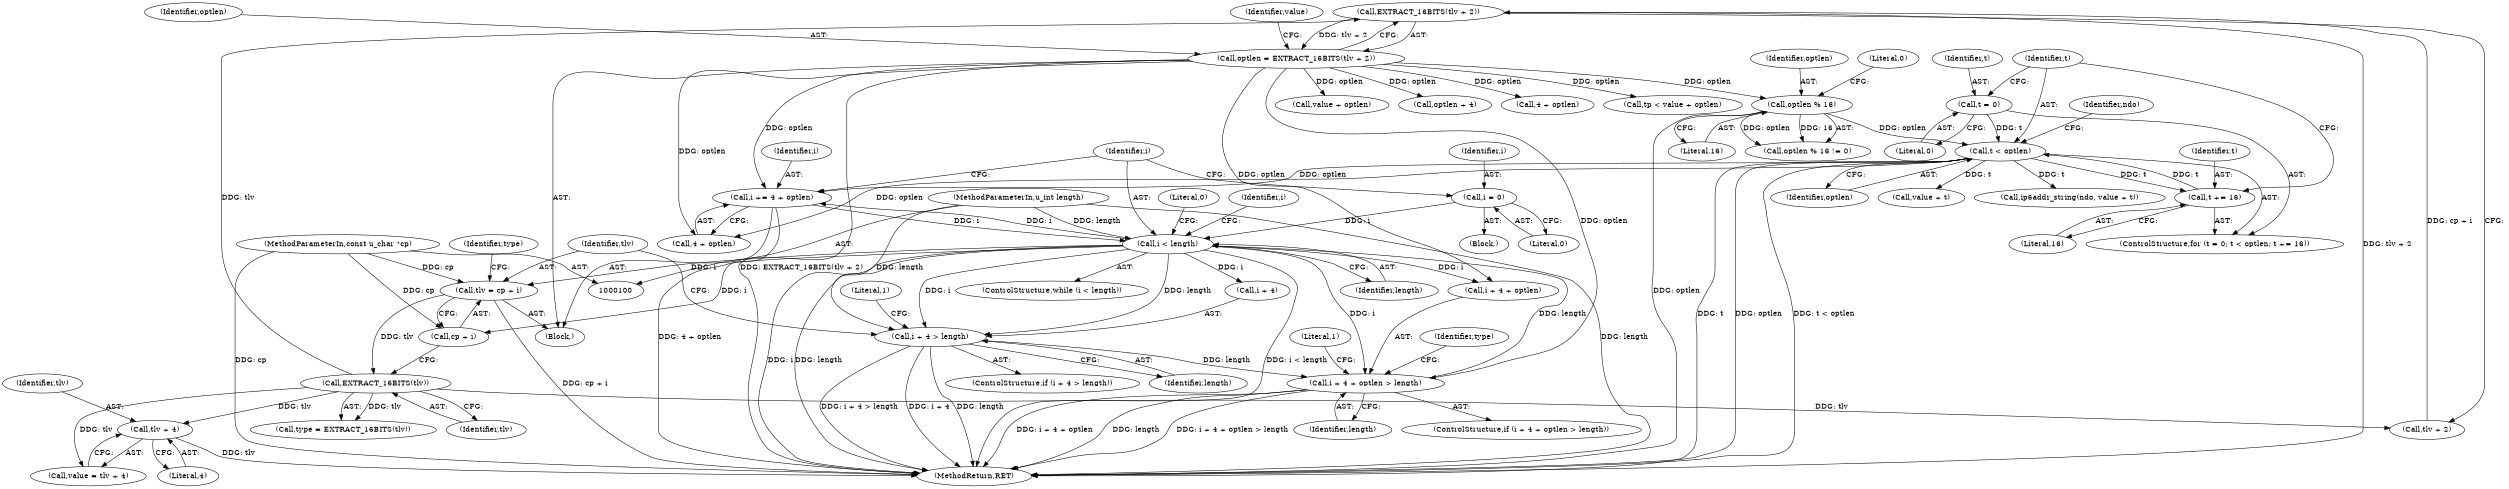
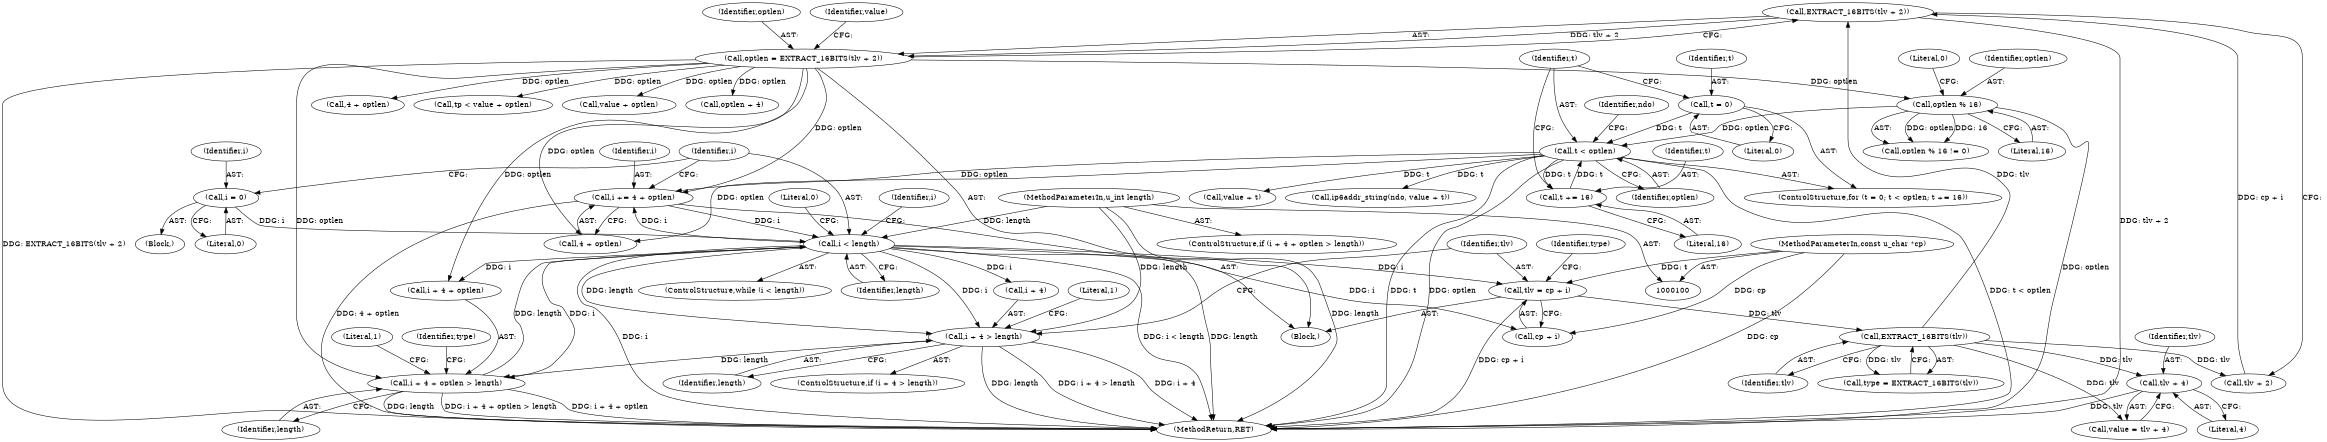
  digraph {
    n1 [label="(Call,tlv + 4)"]
    n2 [label="(Literal,4)"]
    n3 [label="(MethodReturn,RET)"]
    n4 [label="(Call,value = tlv + 4)"]
    n5 [label="(Call,EXTRACT_16BITS(tlv))"]
    n6 [label="(Call,EXTRACT_16BITS(tlv + 2))"]
    n7 [label="(Identifier,tlv)"]
    n8 [label="(Call,tlv + 2)"]
    n9 [label="(Call,type = EXTRACT_16BITS(tlv))"]
    n10 [label="(Call,optlen = EXTRACT_16BITS(tlv + 2))"]
    n11 [label="(Call,tlv = cp + i)"]
    n12 [label="(Block,)"]
    n13 [label="(Call,cp + i)"]
    n14 [label="(MethodParameterIn,const u_char *cp)"]
    1000100
    n16 [label="(Call,i < length)"]
    n17 [label="(Call,i += 4 + optlen)"]
    n18 [label="(Call,i + 4 + optlen > length)"]
    n19 [label="(Call,i + 4 > length)"]
    n20 [label="(Call,i + 4)"]
    n21 [label="(Identifier,length)"]
    n22 [label="(ControlStructure,while (i < length))"]
    n23 [label="(Call,i + 4 + optlen)"]
    n24 [label="(Call,4 + optlen)"]
    n25 [label="(Identifier,length)"]
    n26 [label="(ControlStructure,if (i + 4 + optlen > length))"]
    n27 [label="(ControlStructure,if (i + 4 > length))"]
    n28 [label="(Identifier,length)"]
    n29 [label="(Call,i = 0)"]
    n30 [label="(Literal,0)"]
    n31 [label="(Block,)"]
    n32 [label="(Call,t < optlen)"]
    n33 [label="(Call,t += 16)"]
    n34 [label="(Identifier,optlen)"]
    n35 [label="(ControlStructure,for (t = 0; t < optlen; t += 16))"]
    n36 [label="(Call,value + t)"]
    n37 [label="(Call,ip6addr_string(ndo, value + t))"]
    n38 [label="(Literal,16)"]
    n39 [label="(Call,t = 0)"]
    n40 [label="(Literal,0)"]
    n41 [label="(Call,optlen % 16)"]
    n42 [label="(Literal,16)"]
    n43 [label="(Call,optlen % 16 != 0)"]
    n44 [label="(Call,value + optlen)"]
    n45 [label="(Call,optlen + 4)"]
    n46 [label="(Call,4 + optlen)"]
    n47 [label="(Call,tp < value + optlen)"]
    n48 [label="(MethodParameterIn,u_int length)"]
    n49 [label="(Identifier,optlen)"]
    n50 [label="(Identifier,t)"]
    n51 [label="(Literal,1)"]
    n52 [label="(Identifier,t)"]
    n53 [label="(Identifier,tlv)"]
    n54 [label="(Identifier,i)"]
    n55 [label="(Literal,0)"]
    n56 [label="(Identifier,i)"]
    n57 [label="(Identifier,i)"]
    n58 [label="(Identifier,type)"]
    n59 [label="(Identifier,tlv)"]
    n60 [label="(Identifier,optlen)"]
    n61 [label="(Identifier,ndo)"]
    n62 [label="(Literal,0)"]
    n63 [label="(Identifier,type)"]
    n64 [label="(Identifier,t)"]
    n65 [label="(Identifier,value)"]
    n66 [label="(Literal,1)"]
    n67 [label="(Identifier,i)"]
    n1 -> n2 [label="CFG: "]
    n1 -> n3 [label="DDG: tlv"]
    n1 -> n4 [label="AST: "]
    n2 -> n1 [label="AST: "]
    n4 -> n1 [label="CFG: "]
    n5 -> n1 [label="DDG: tlv"]
    n5 -> n4 [label="DDG: tlv"]
    n5 -> n6 [label="DDG: tlv"]
    n5 -> n7 [label="CFG: "]
    n5 -> n8 [label="DDG: tlv"]
    n5 -> n9 [label="AST: "]
    n5 -> n9 [label="DDG: tlv"]
    n6 -> n3 [label="DDG: tlv + 2"]
    n6 -> n8 [label="CFG: "]
    n6 -> n10 [label="AST: "]
    n6 -> n10 [label="DDG: tlv + 2"]
    n7 -> n5 [label="AST: "]
    n8 -> n6 [label="DDG: cp + i"]
-   n13 -> n5 [label="CFG: "]
+   n9 -> n5 [label="CFG: "]
    n10 -> n3 [label="DDG: EXTRACT_16BITS(tlv + 2)"]
    n10 -> n6 [label="CFG: "]
    n10 -> n12 [label="AST: "]
    n10 -> n17 [label="DDG: optlen"]
    n10 -> n18 [label="DDG: optlen"]
    n10 -> n23 [label="DDG: optlen"]
    n10 -> n24 [label="DDG: optlen"]
    n10 -> n41 [label="DDG: optlen"]
    n10 -> n44 [label="DDG: optlen"]
    n10 -> n45 [label="DDG: optlen"]
    n10 -> n46 [label="DDG: optlen"]
    n10 -> n47 [label="DDG: optlen"]
    n11 -> n3 [label="DDG: cp + i"]
    n11 -> n5 [label="DDG: tlv"]
    n11 -> n12 [label="AST: "]
    n11 -> n13 [label="CFG: "]
    n13 -> n11 [label="AST: "]
    n14 -> n3 [label="DDG: cp"]
-   n14 -> n11 [label="DDG: cp"]
+   n14 -> n11 [label="DDG: t"]
    n14 -> n13 [label="DDG: cp"]
    n14 -> 1000100 [label="AST: "]
    n16 -> n3 [label="DDG: i"]
    n16 -> n3 [label="DDG: length"]
    n16 -> n3 [label="DDG: i < length"]
    n16 -> n11 [label="DDG: i"]
    n16 -> n13 [label="DDG: i"]
    n16 -> n17 [label="DDG: i"]
    n16 -> n18 [label="DDG: i"]
    n16 -> n19 [label="DDG: i"]
    n16 -> n19 [label="DDG: length"]
    n16 -> n20 [label="DDG: i"]
    n16 -> n21 [label="CFG: "]
    n16 -> n22 [label="AST: "]
    n16 -> n23 [label="DDG: i"]
    n17 -> n3 [label="DDG: 4 + optlen"]
    n17 -> n12 [label="AST: "]
    n17 -> n16 [label="DDG: i"]
    n17 -> n24 [label="CFG: "]
    n18 -> n3 [label="DDG: i + 4 + optlen"]
    n18 -> n3 [label="DDG: length"]
    n18 -> n3 [label="DDG: i + 4 + optlen > length"]
    n18 -> n16 [label="DDG: length"]
    n18 -> n25 [label="CFG: "]
-   n18 -> n26 [label="AST: "]
+   n48 -> n26 [label="AST: "]
    n19 -> n3 [label="DDG: length"]
    n19 -> n3 [label="DDG: i + 4 > length"]
    n19 -> n3 [label="DDG: i + 4"]
    n19 -> n18 [label="DDG: length"]
    n19 -> n27 [label="AST: "]
    n19 -> n28 [label="CFG: "]
    n20 -> n19 [label="AST: "]
    n21 -> n16 [label="AST: "]
    n23 -> n18 [label="AST: "]
    n24 -> n17 [label="AST: "]
    n25 -> n18 [label="AST: "]
    n28 -> n19 [label="AST: "]
    n29 -> n16 [label="DDG: i"]
    n29 -> n30 [label="CFG: "]
    n29 -> n31 [label="AST: "]
    n30 -> n29 [label="AST: "]
    n32 -> n3 [label="DDG: t"]
    n32 -> n3 [label="DDG: optlen"]
    n32 -> n3 [label="DDG: t < optlen"]
    n32 -> n17 [label="DDG: optlen"]
    n32 -> n24 [label="DDG: optlen"]
    n32 -> n33 [label="DDG: t"]
    n32 -> n34 [label="CFG: "]
    n32 -> n35 [label="AST: "]
    n32 -> n36 [label="DDG: t"]
    n32 -> n37 [label="DDG: t"]
    n33 -> n32 [label="DDG: t"]
-   n33 -> n35 [label="AST: "]
    n33 -> n38 [label="CFG: "]
    n34 -> n32 [label="AST: "]
    n38 -> n33 [label="AST: "]
    n39 -> n32 [label="DDG: t"]
    n39 -> n35 [label="AST: "]
    n39 -> n40 [label="CFG: "]
    n40 -> n39 [label="AST: "]
    n41 -> n3 [label="DDG: optlen"]
    n41 -> n32 [label="DDG: optlen"]
    n41 -> n42 [label="CFG: "]
    n41 -> n43 [label="AST: "]
    n41 -> n43 [label="DDG: optlen"]
    n41 -> n43 [label="DDG: 16"]
    n42 -> n41 [label="AST: "]
    n48 -> n3 [label="DDG: length"]
    n48 -> 1000100 [label="AST: "]
    n48 -> n16 [label="DDG: length"]
    n48 -> n19 [label="DDG: length"]
    n49 -> n10 [label="AST: "]
    n50 -> n33 [label="AST: "]
    n51 -> n19 [label="CFG: "]
    n52 -> n32 [label="AST: "]
    n52 -> n33 [label="CFG: "]
    n52 -> n39 [label="CFG: "]
    n53 -> n11 [label="AST: "]
    n53 -> n19 [label="CFG: "]
    n54 -> n17 [label="AST: "]
    n55 -> n41 [label="CFG: "]
    n56 -> n16 [label="AST: "]
    n56 -> n17 [label="CFG: "]
    n56 -> n29 [label="CFG: "]
    n57 -> n29 [label="AST: "]
    n58 -> n11 [label="CFG: "]
    n59 -> n1 [label="AST: "]
    n60 -> n41 [label="AST: "]
    n61 -> n32 [label="CFG: "]
    n62 -> n16 [label="CFG: "]
    n63 -> n18 [label="CFG: "]
    n64 -> n39 [label="AST: "]
    n65 -> n10 [label="CFG: "]
    n66 -> n18 [label="CFG: "]
    n67 -> n16 [label="CFG: "]
  }
